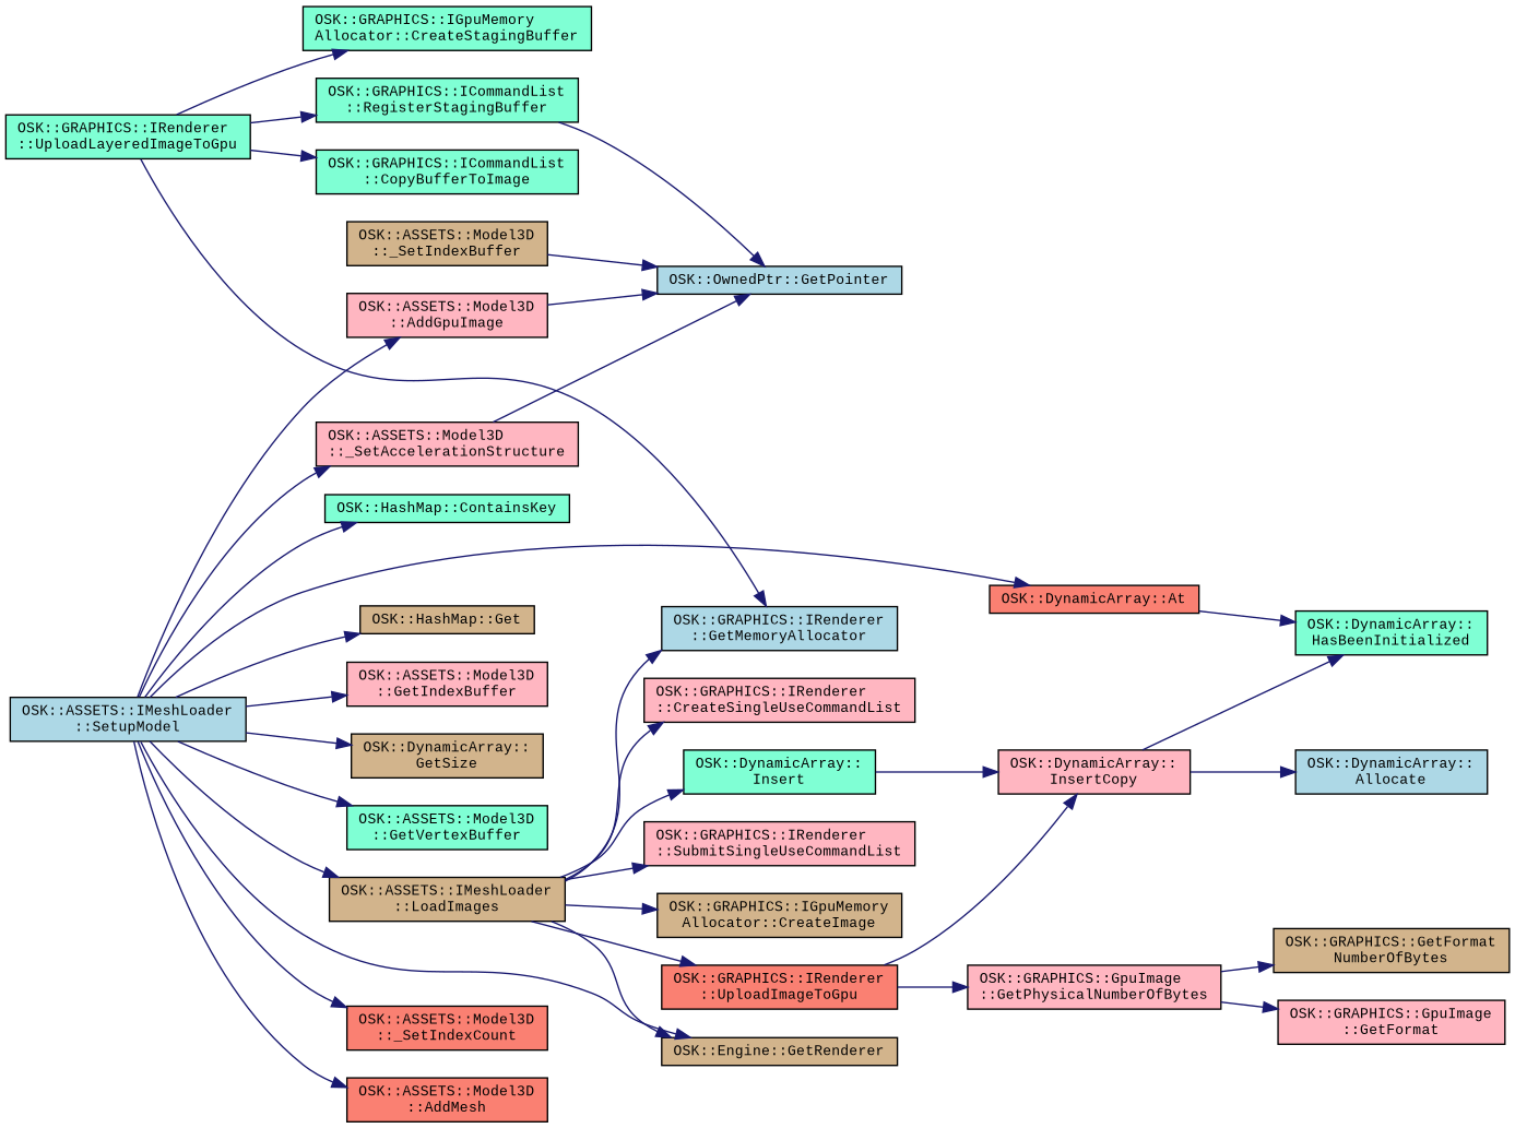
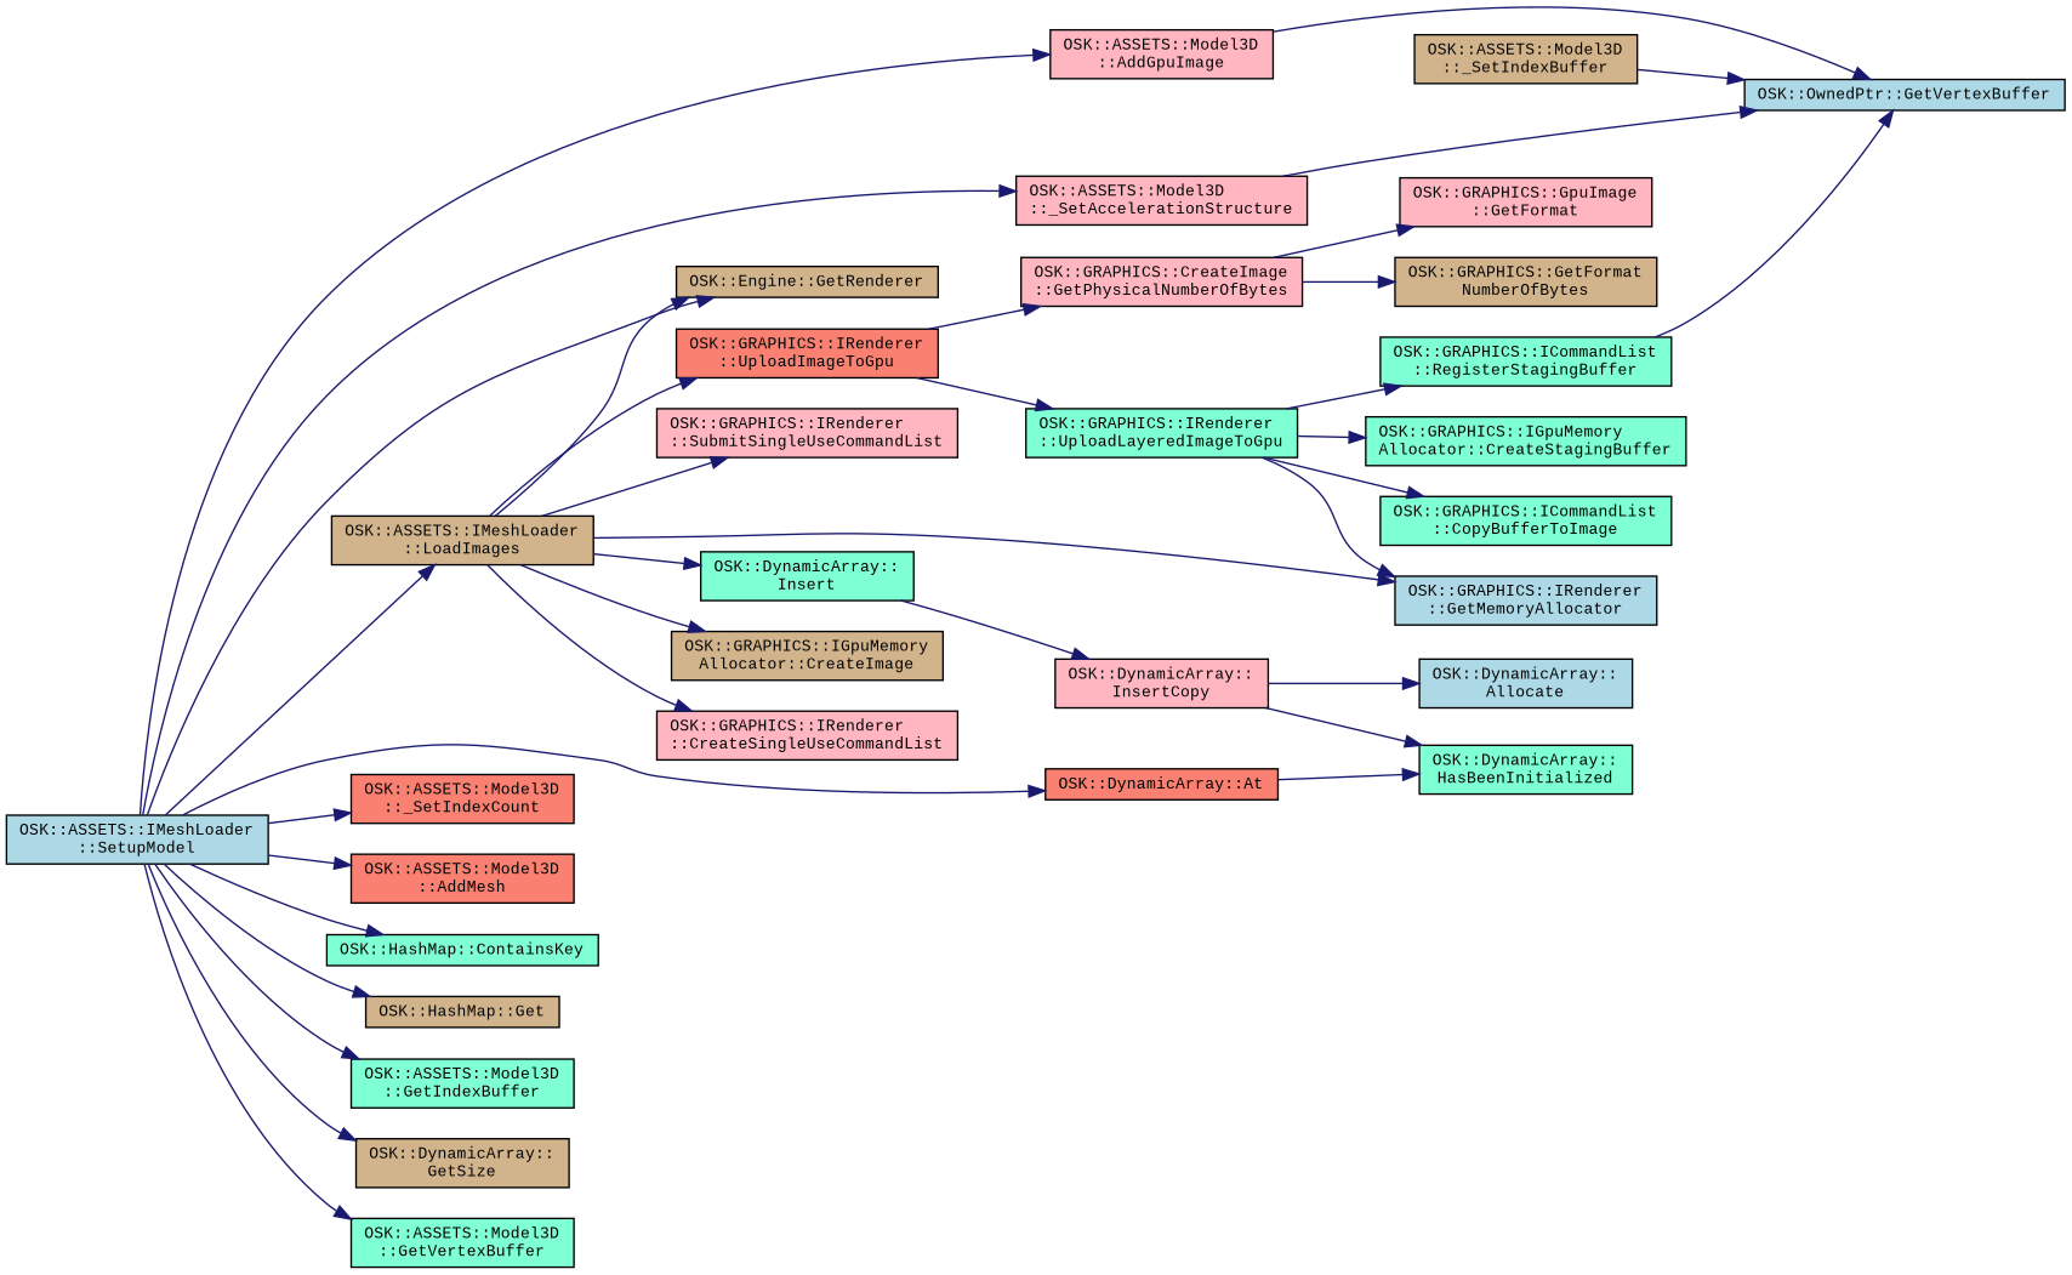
  digraph {
    fontname="Liberation Mono"
    rankdir=LR
    node [color=black fillcolor=lightpink fontname="Liberation Mono" fontsize=10 shape=record style=filled]
    edge [color=midnightblue fontname="Liberation Mono" fontsize=10 labelfontname=Helvetica labelfontsize=10 style=solid]
    n1 [fillcolor=lightblue fontcolor=black height=0.2 label="OSK::ASSETS::IMeshLoader\l::SetupModel" width=0.4]
    n2 [height=0.2 label="OSK::ASSETS::Model3D\l::_SetAccelerationStructure" width=0.4]
    n3 [fillcolor=salmon height=0.2 label="OSK::ASSETS::Model3D\l::_SetIndexCount" width=0.4]
    n4 [height=0.2 label="OSK::ASSETS::Model3D\l::AddGpuImage" width=0.4]
    n5 [fillcolor=salmon height=0.2 label="OSK::ASSETS::Model3D\l::AddMesh" width=0.4]
    n6 [fillcolor=salmon height=0.2 label="OSK::DynamicArray::At" width=0.4]
    n7 [fillcolor=aquamarine height=0.2 label="OSK::HashMap::ContainsKey" width=0.4]
    n8 [fillcolor=tan height=0.2 label="OSK::HashMap::Get" width=0.4]
-   n9 [height=0.2 label="OSK::ASSETS::Model3D\l::GetIndexBuffer" width=0.4]
+   n9 [fillcolor=aquamarine height=0.2 label="OSK::ASSETS::Model3D\l::GetIndexBuffer" width=0.4]
    n10 [fillcolor=tan height=0.2 label="OSK::Engine::GetRenderer" width=0.4]
    n11 [fillcolor=tan height=0.2 label="OSK::DynamicArray::\lGetSize" width=0.4]
    n12 [fillcolor=aquamarine height=0.2 label="OSK::ASSETS::Model3D\l::GetVertexBuffer" width=0.4]
    n13 [fillcolor=tan height=0.2 label="OSK::ASSETS::IMeshLoader\l::LoadImages" width=0.4]
-   n14 [fillcolor=lightblue height=0.2 label="OSK::OwnedPtr::GetPointer" width=0.4]
+   n14 [fillcolor=lightblue height=0.2 label="OSK::OwnedPtr::GetVertexBuffer" width=0.4]
    n15 [fillcolor=tan height=0.2 label="OSK::ASSETS::Model3D\l::_SetIndexBuffer" width=0.4]
    n16 [fillcolor=aquamarine height=0.2 label="OSK::DynamicArray::\lHasBeenInitialized" width=0.4]
    n17 [fillcolor=tan height=0.2 label="OSK::GRAPHICS::IGpuMemory\lAllocator::CreateImage" width=0.4]
    n18 [height=0.2 label="OSK::GRAPHICS::IRenderer\l::CreateSingleUseCommandList" width=0.4]
    n19 [fillcolor=lightblue height=0.2 label="OSK::GRAPHICS::IRenderer\l::GetMemoryAllocator" width=0.4]
    n20 [fillcolor=aquamarine height=0.2 label="OSK::DynamicArray::\lInsert" width=0.4]
    n21 [height=0.2 label="OSK::GRAPHICS::IRenderer\l::SubmitSingleUseCommandList" width=0.4]
    n22 [fillcolor=salmon height=0.2 label="OSK::GRAPHICS::IRenderer\l::UploadImageToGpu" width=0.4]
    n23 [height=0.2 label="OSK::DynamicArray::\lInsertCopy" width=0.4]
    n24 [fillcolor=aquamarine height=0.2 label="OSK::GRAPHICS::IRenderer\l::UploadLayeredImageToGpu" width=0.4]
-   n25 [height=0.2 label="OSK::GRAPHICS::GpuImage\l::GetPhysicalNumberOfBytes" width=0.4]
+   n25 [height=0.2 label="OSK::GRAPHICS::CreateImage\l::GetPhysicalNumberOfBytes" width=0.4]
    n26 [fillcolor=lightblue height=0.2 label="OSK::DynamicArray::\lAllocate" width=0.4]
    n27 [fillcolor=aquamarine height=0.2 label="OSK::GRAPHICS::ICommandList\l::CopyBufferToImage" width=0.4]
    n28 [fillcolor=aquamarine height=0.2 label="OSK::GRAPHICS::IGpuMemory\lAllocator::CreateStagingBuffer" width=0.4]
    n29 [fillcolor=aquamarine height=0.2 label="OSK::GRAPHICS::ICommandList\l::RegisterStagingBuffer" width=0.4]
    n30 [height=0.2 label="OSK::GRAPHICS::GpuImage\l::GetFormat" width=0.4]
    n31 [fillcolor=tan height=0.2 label="OSK::GRAPHICS::GetFormat\lNumberOfBytes" width=0.4]
    n1 -> n2
    n1 -> n3
    n1 -> n4
    n1 -> n5
    n1 -> n6
    n1 -> n7
    n1 -> n8
    n1 -> n9
    n1 -> n10
    n1 -> n11
    n1 -> n12
    n1 -> n13
    n2 -> n14
    n4 -> n14
    n6 -> n16
    n13 -> n10
    n13 -> n17
    n13 -> n18
    n13 -> n19
    n13 -> n20
    n13 -> n21
    n13 -> n22
    n15 -> n14
    n20 -> n23
-   n22 -> n23
+   n22 -> n24
    n22 -> n25
    n23 -> n16
    n23 -> n26
    n24 -> n19
    n24 -> n27
    n24 -> n28
    n24 -> n29
    n25 -> n30
    n25 -> n31
    n29 -> n14
  }
